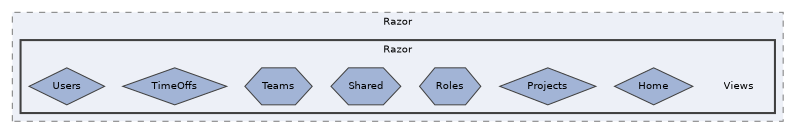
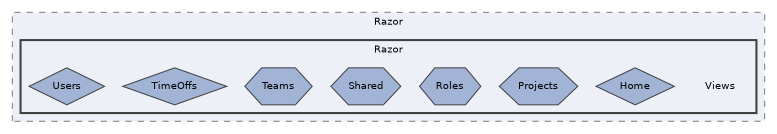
  digraph {
    compound=true
    node [fontname=Helvetica fontsize=10 shape=hexagon color=grey25 fillcolor="#a2b4d6" style="filled,"]
    n1 [label=Views shape=plaintext color="" fillcolor="" style=""]
    n2 [label=Home shape=diamond]
-   n3 [label=Projects shape=diamond]
+   n3 [label=Projects]
    n4 [label=Roles]
    n5 [label=Shared]
    n6 [label=Teams]
    n7 [label=TimeOffs shape=diamond]
    n8 [label=Users shape=diamond]
    subgraph cluster_1 {
      bgcolor="#edf0f7"
      fontname=Helvetica
      fontsize=10
      label=Razor
      pencolor=grey50
      style="filled,dashed,"
      subgraph cluster_2 {
        bgcolor="#edf0f7"
        fontname=Helvetica
        fontsize=10
        pencolor=grey25
        style="filled,bold,"
        n1
        n2
        n3
        n4
        n5
        n6
        n7
        n8
      }
    }
  }
